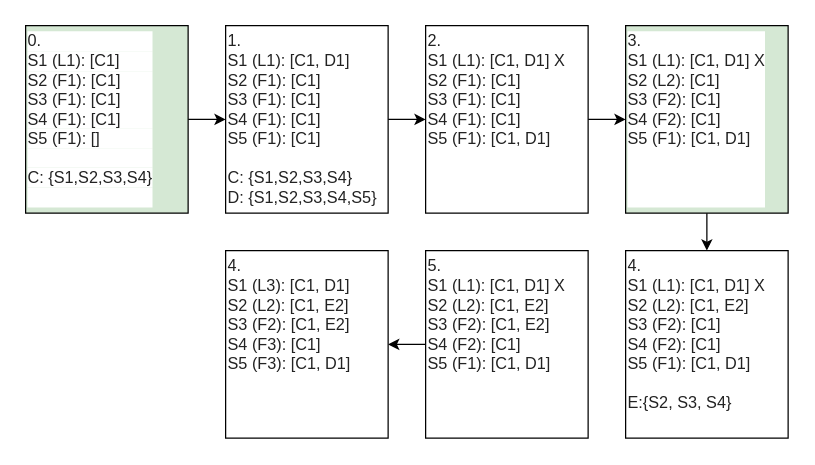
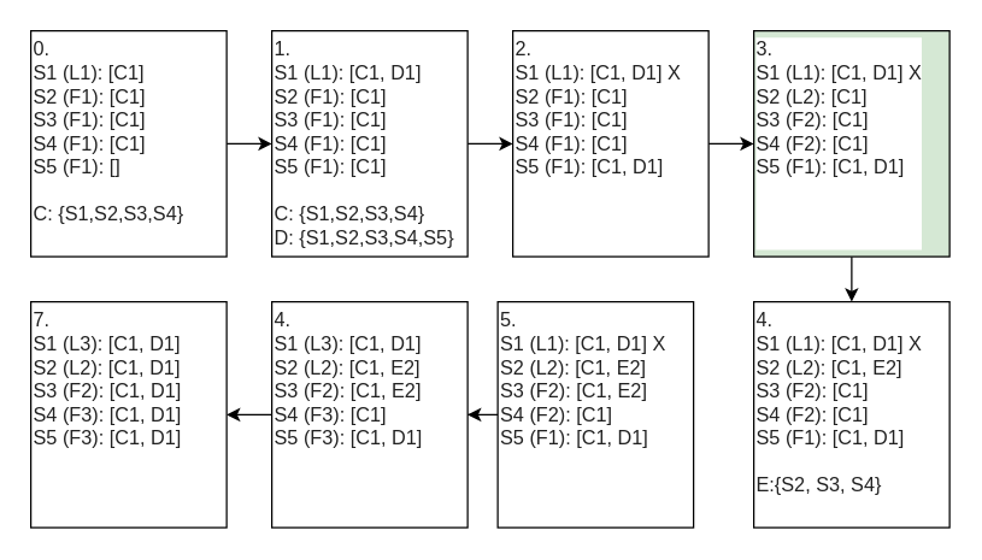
  <mxCell id="0" />
  <mxCell id="1" parent="0" />
  <mxCell id="2" style="edgeStyle=orthogonalEdgeStyle;rounded=0;orthogonalLoop=1;jettySize=auto;html=1;" parent="1" source="3" target="5" edge="1"><mxGeometry relative="1" as="geometry" /></mxCell>
- <mxCell id="3" value="&lt;div style=&quot;margin: 0px ; padding: 0px ; border: 0px ; color: rgb(34 , 34 , 34) ; font-family: &amp;#34;arial&amp;#34; , &amp;#34;helvetica&amp;#34; , sans-serif ; font-size: 13px ; white-space: normal ; background-color: rgb(255 , 255 , 255)&quot;&gt;0.&lt;/div&gt;&lt;div style=&quot;margin: 0px ; padding: 0px ; border: 0px ; color: rgb(34 , 34 , 34) ; font-family: &amp;#34;arial&amp;#34; , &amp;#34;helvetica&amp;#34; , sans-serif ; font-size: 13px ; white-space: normal ; background-color: rgb(255 , 255 , 255)&quot;&gt;S1 (L1): [C1]&lt;/div&gt;&lt;div style=&quot;margin: 0px ; padding: 0px ; border: 0px ; color: rgb(34 , 34 , 34) ; font-family: &amp;#34;arial&amp;#34; , &amp;#34;helvetica&amp;#34; , sans-serif ; font-size: 13px ; white-space: normal ; background-color: rgb(255 , 255 , 255)&quot;&gt;S2 (F1): [C1]&lt;/div&gt;&lt;div style=&quot;margin: 0px ; padding: 0px ; border: 0px ; color: rgb(34 , 34 , 34) ; font-family: &amp;#34;arial&amp;#34; , &amp;#34;helvetica&amp;#34; , sans-serif ; font-size: 13px ; white-space: normal ; background-color: rgb(255 , 255 , 255)&quot;&gt;S3 (F1): [C1]&lt;/div&gt;&lt;div style=&quot;margin: 0px ; padding: 0px ; border: 0px ; color: rgb(34 , 34 , 34) ; font-family: &amp;#34;arial&amp;#34; , &amp;#34;helvetica&amp;#34; , sans-serif ; font-size: 13px ; white-space: normal ; background-color: rgb(255 , 255 , 255)&quot;&gt;S4 (F1): [C1]&lt;/div&gt;&lt;div style=&quot;margin: 0px ; padding: 0px ; border: 0px ; color: rgb(34 , 34 , 34) ; font-family: &amp;#34;arial&amp;#34; , &amp;#34;helvetica&amp;#34; , sans-serif ; font-size: 13px ; white-space: normal ; background-color: rgb(255 , 255 , 255)&quot;&gt;S5 (F1): []&lt;/div&gt;&lt;div style=&quot;margin: 0px ; padding: 0px ; border: 0px ; color: rgb(34 , 34 , 34) ; font-family: &amp;#34;arial&amp;#34; , &amp;#34;helvetica&amp;#34; , sans-serif ; font-size: 13px ; white-space: normal ; background-color: rgb(255 , 255 , 255)&quot;&gt;&lt;br&gt;&lt;/div&gt;&lt;div style=&quot;margin: 0px ; padding: 0px ; border: 0px ; color: rgb(34 , 34 , 34) ; font-family: &amp;#34;arial&amp;#34; , &amp;#34;helvetica&amp;#34; , sans-serif ; font-size: 13px ; white-space: normal ; background-color: rgb(255 , 255 , 255)&quot;&gt;C: {S1,S2,S3,S4}&lt;/div&gt;&lt;div style=&quot;margin: 0px ; padding: 0px ; border: 0px ; color: rgb(34 , 34 , 34) ; font-family: &amp;#34;arial&amp;#34; , &amp;#34;helvetica&amp;#34; , sans-serif ; font-size: 13px ; white-space: normal ; background-color: rgb(255 , 255 , 255)&quot;&gt;&lt;br&gt;&lt;/div&gt;" style="rounded=0;whiteSpace=wrap;html=1;align=left;fillColor=#d5e8d4;" parent="1" vertex="1"><mxGeometry x="20" y="20" width="130" height="150" as="geometry" /></mxCell>
+ <mxCell id="3" value="&lt;div style=&quot;margin: 0px ; padding: 0px ; border: 0px ; color: rgb(34 , 34 , 34) ; font-family: &amp;#34;arial&amp;#34; , &amp;#34;helvetica&amp;#34; , sans-serif ; font-size: 13px ; white-space: normal ; background-color: rgb(255 , 255 , 255)&quot;&gt;0.&lt;/div&gt;&lt;div style=&quot;margin: 0px ; padding: 0px ; border: 0px ; color: rgb(34 , 34 , 34) ; font-family: &amp;#34;arial&amp;#34; , &amp;#34;helvetica&amp;#34; , sans-serif ; font-size: 13px ; white-space: normal ; background-color: rgb(255 , 255 , 255)&quot;&gt;S1 (L1): [C1]&lt;/div&gt;&lt;div style=&quot;margin: 0px ; padding: 0px ; border: 0px ; color: rgb(34 , 34 , 34) ; font-family: &amp;#34;arial&amp;#34; , &amp;#34;helvetica&amp;#34; , sans-serif ; font-size: 13px ; white-space: normal ; background-color: rgb(255 , 255 , 255)&quot;&gt;S2 (F1): [C1]&lt;/div&gt;&lt;div style=&quot;margin: 0px ; padding: 0px ; border: 0px ; color: rgb(34 , 34 , 34) ; font-family: &amp;#34;arial&amp;#34; , &amp;#34;helvetica&amp;#34; , sans-serif ; font-size: 13px ; white-space: normal ; background-color: rgb(255 , 255 , 255)&quot;&gt;S3 (F1): [C1]&lt;/div&gt;&lt;div style=&quot;margin: 0px ; padding: 0px ; border: 0px ; color: rgb(34 , 34 , 34) ; font-family: &amp;#34;arial&amp;#34; , &amp;#34;helvetica&amp;#34; , sans-serif ; font-size: 13px ; white-space: normal ; background-color: rgb(255 , 255 , 255)&quot;&gt;S4 (F1): [C1]&lt;/div&gt;&lt;div style=&quot;margin: 0px ; padding: 0px ; border: 0px ; color: rgb(34 , 34 , 34) ; font-family: &amp;#34;arial&amp;#34; , &amp;#34;helvetica&amp;#34; , sans-serif ; font-size: 13px ; white-space: normal ; background-color: rgb(255 , 255 , 255)&quot;&gt;S5 (F1): []&lt;/div&gt;&lt;div style=&quot;margin: 0px ; padding: 0px ; border: 0px ; color: rgb(34 , 34 , 34) ; font-family: &amp;#34;arial&amp;#34; , &amp;#34;helvetica&amp;#34; , sans-serif ; font-size: 13px ; white-space: normal ; background-color: rgb(255 , 255 , 255)&quot;&gt;&lt;br&gt;&lt;/div&gt;&lt;div style=&quot;margin: 0px ; padding: 0px ; border: 0px ; color: rgb(34 , 34 , 34) ; font-family: &amp;#34;arial&amp;#34; , &amp;#34;helvetica&amp;#34; , sans-serif ; font-size: 13px ; white-space: normal ; background-color: rgb(255 , 255 , 255)&quot;&gt;C: {S1,S2,S3,S4}&lt;/div&gt;&lt;div style=&quot;margin: 0px ; padding: 0px ; border: 0px ; color: rgb(34 , 34 , 34) ; font-family: &amp;#34;arial&amp;#34; , &amp;#34;helvetica&amp;#34; , sans-serif ; font-size: 13px ; white-space: normal ; background-color: rgb(255 , 255 , 255)&quot;&gt;&lt;br&gt;&lt;/div&gt;" style="rounded=0;whiteSpace=wrap;html=1;align=left;" parent="1" vertex="1"><mxGeometry x="20" y="20" width="130" height="150" as="geometry" /></mxCell>
  <mxCell id="4" style="edgeStyle=orthogonalEdgeStyle;rounded=0;orthogonalLoop=1;jettySize=auto;html=1;" parent="1" source="5" target="7" edge="1"><mxGeometry relative="1" as="geometry" /></mxCell>
  <mxCell id="5" value="&lt;div style=&quot;margin: 0px ; padding: 0px ; border: 0px ; color: rgb(34 , 34 , 34) ; font-family: &amp;#34;arial&amp;#34; , &amp;#34;helvetica&amp;#34; , sans-serif ; font-size: 13px ; white-space: normal ; background-color: rgb(255 , 255 , 255)&quot;&gt;&lt;div style=&quot;margin: 0px ; padding: 0px ; border: 0px&quot;&gt;1.&amp;nbsp;&lt;/div&gt;&lt;div style=&quot;margin: 0px ; padding: 0px ; border: 0px&quot;&gt;S1 (L1): [C1, D1]&lt;/div&gt;&lt;div style=&quot;margin: 0px ; padding: 0px ; border: 0px&quot;&gt;S2 (F1): [C1]&lt;/div&gt;&lt;div style=&quot;margin: 0px ; padding: 0px ; border: 0px&quot;&gt;S3 (F1): [C1]&lt;/div&gt;&lt;div style=&quot;margin: 0px ; padding: 0px ; border: 0px&quot;&gt;S4 (F1): [C1]&lt;/div&gt;&lt;div style=&quot;margin: 0px ; padding: 0px ; border: 0px&quot;&gt;S5 (F1): [C1]&lt;/div&gt;&lt;/div&gt;&lt;div style=&quot;margin: 0px ; padding: 0px ; border: 0px ; color: rgb(34 , 34 , 34) ; font-family: &amp;#34;arial&amp;#34; , &amp;#34;helvetica&amp;#34; , sans-serif ; font-size: 13px ; white-space: normal ; background-color: rgb(255 , 255 , 255)&quot;&gt;&lt;br&gt;&lt;/div&gt;&lt;div style=&quot;margin: 0px ; padding: 0px ; border: 0px ; color: rgb(34 , 34 , 34) ; font-family: &amp;#34;arial&amp;#34; , &amp;#34;helvetica&amp;#34; , sans-serif ; font-size: 13px ; white-space: normal ; background-color: rgb(255 , 255 , 255)&quot;&gt;C: {S1,S2,S3,S4}&lt;br&gt;&lt;/div&gt;&lt;div style=&quot;margin: 0px ; padding: 0px ; border: 0px ; color: rgb(34 , 34 , 34) ; font-family: &amp;#34;arial&amp;#34; , &amp;#34;helvetica&amp;#34; , sans-serif ; font-size: 13px ; white-space: normal ; background-color: rgb(255 , 255 , 255)&quot;&gt;D: {S1,S2,S3,S4,S5}&lt;/div&gt;" style="rounded=0;whiteSpace=wrap;html=1;align=left;" parent="1" vertex="1"><mxGeometry x="180" y="20" width="130" height="150" as="geometry" /></mxCell>
  <mxCell id="6" style="edgeStyle=orthogonalEdgeStyle;rounded=0;orthogonalLoop=1;jettySize=auto;html=1;" parent="1" source="7" target="9" edge="1"><mxGeometry relative="1" as="geometry" /></mxCell>
  <mxCell id="7" value="&lt;div style=&quot;margin: 0px ; padding: 0px ; border: 0px ; color: rgb(34 , 34 , 34) ; font-family: &amp;#34;arial&amp;#34; , &amp;#34;helvetica&amp;#34; , sans-serif ; font-size: 13px ; white-space: normal ; background-color: rgb(255 , 255 , 255)&quot;&gt;&lt;div style=&quot;margin: 0px ; padding: 0px ; border: 0px&quot;&gt;2.&amp;nbsp;&lt;/div&gt;&lt;div style=&quot;margin: 0px ; padding: 0px ; border: 0px&quot;&gt;&lt;div style=&quot;margin: 0px ; padding: 0px ; border: 0px ; font-family: &amp;#34;arial&amp;#34; , &amp;#34;helvetica&amp;#34; , sans-serif&quot;&gt;S1 (L1): [C1, D1] X&lt;/div&gt;&lt;div style=&quot;margin: 0px ; padding: 0px ; border: 0px ; font-family: &amp;#34;arial&amp;#34; , &amp;#34;helvetica&amp;#34; , sans-serif&quot;&gt;S2 (F1): [C1]&lt;/div&gt;&lt;div style=&quot;margin: 0px ; padding: 0px ; border: 0px ; font-family: &amp;#34;arial&amp;#34; , &amp;#34;helvetica&amp;#34; , sans-serif&quot;&gt;S3 (F1): [C1]&lt;/div&gt;&lt;div style=&quot;margin: 0px ; padding: 0px ; border: 0px ; font-family: &amp;#34;arial&amp;#34; , &amp;#34;helvetica&amp;#34; , sans-serif&quot;&gt;S4 (F1): [C1]&lt;/div&gt;&lt;div style=&quot;margin: 0px ; padding: 0px ; border: 0px ; font-family: &amp;#34;arial&amp;#34; , &amp;#34;helvetica&amp;#34; , sans-serif&quot;&gt;S5 (F1): [C1, D1]&lt;/div&gt;&lt;/div&gt;&lt;div style=&quot;margin: 0px ; padding: 0px ; border: 0px&quot;&gt;&lt;br&gt;&lt;/div&gt;&lt;div style=&quot;margin: 0px ; padding: 0px ; border: 0px&quot;&gt;&lt;br&gt;&lt;/div&gt;&lt;div style=&quot;margin: 0px ; padding: 0px ; border: 0px&quot;&gt;&lt;br&gt;&lt;/div&gt;&lt;/div&gt;" style="rounded=0;whiteSpace=wrap;html=1;align=left;" parent="1" vertex="1"><mxGeometry x="340" y="20" width="130" height="150" as="geometry" /></mxCell>
  <mxCell id="8" style="edgeStyle=orthogonalEdgeStyle;rounded=0;orthogonalLoop=1;jettySize=auto;html=1;" parent="1" source="9" target="10" edge="1"><mxGeometry relative="1" as="geometry" /></mxCell>
  <mxCell id="9" value="&lt;div style=&quot;margin: 0px ; padding: 0px ; border: 0px ; color: rgb(34 , 34 , 34) ; font-family: &amp;#34;arial&amp;#34; , &amp;#34;helvetica&amp;#34; , sans-serif ; font-size: 13px ; white-space: normal ; background-color: rgb(255 , 255 , 255)&quot;&gt;&lt;div style=&quot;margin: 0px ; padding: 0px ; border: 0px&quot;&gt;&lt;div style=&quot;margin: 0px ; padding: 0px ; border: 0px ; font-family: &amp;#34;arial&amp;#34; , &amp;#34;helvetica&amp;#34; , sans-serif&quot;&gt;3.&lt;/div&gt;&lt;div style=&quot;margin: 0px ; padding: 0px ; border: 0px ; font-family: &amp;#34;arial&amp;#34; , &amp;#34;helvetica&amp;#34; , sans-serif&quot;&gt;S1 (L1): [C1, D1] X&lt;/div&gt;&lt;div style=&quot;margin: 0px ; padding: 0px ; border: 0px ; font-family: &amp;#34;arial&amp;#34; , &amp;#34;helvetica&amp;#34; , sans-serif&quot;&gt;S2 (L2): [C1]&lt;/div&gt;&lt;div style=&quot;margin: 0px ; padding: 0px ; border: 0px ; font-family: &amp;#34;arial&amp;#34; , &amp;#34;helvetica&amp;#34; , sans-serif&quot;&gt;S3 (F2): [C1]&lt;/div&gt;&lt;div style=&quot;margin: 0px ; padding: 0px ; border: 0px ; font-family: &amp;#34;arial&amp;#34; , &amp;#34;helvetica&amp;#34; , sans-serif&quot;&gt;S4 (F2): [C1]&lt;/div&gt;&lt;div style=&quot;margin: 0px ; padding: 0px ; border: 0px ; font-family: &amp;#34;arial&amp;#34; , &amp;#34;helvetica&amp;#34; , sans-serif&quot;&gt;S5 (F1): [C1, D1]&lt;/div&gt;&lt;div style=&quot;margin: 0px ; padding: 0px ; border: 0px ; font-family: &amp;#34;arial&amp;#34; , &amp;#34;helvetica&amp;#34; , sans-serif&quot;&gt;&lt;br&gt;&lt;/div&gt;&lt;div style=&quot;margin: 0px ; padding: 0px ; border: 0px ; font-family: &amp;#34;arial&amp;#34; , &amp;#34;helvetica&amp;#34; , sans-serif&quot;&gt;&lt;br&gt;&lt;/div&gt;&lt;div style=&quot;margin: 0px ; padding: 0px ; border: 0px ; font-family: &amp;#34;arial&amp;#34; , &amp;#34;helvetica&amp;#34; , sans-serif&quot;&gt;&lt;br&gt;&lt;/div&gt;&lt;/div&gt;&lt;/div&gt;" style="rounded=0;whiteSpace=wrap;html=1;align=left;fillColor=#d5e8d4;" parent="1" vertex="1"><mxGeometry x="500" y="20" width="130" height="150" as="geometry" /></mxCell>
  <mxCell id="10" value="&lt;div style=&quot;margin: 0px ; padding: 0px ; border: 0px ; color: rgb(34 , 34 , 34) ; font-family: &amp;#34;arial&amp;#34; , &amp;#34;helvetica&amp;#34; , sans-serif ; font-size: 13px ; white-space: normal ; background-color: rgb(255 , 255 , 255)&quot;&gt;&lt;div style=&quot;margin: 0px ; padding: 0px ; border: 0px&quot;&gt;&lt;div style=&quot;margin: 0px ; padding: 0px ; border: 0px ; font-family: &amp;#34;arial&amp;#34; , &amp;#34;helvetica&amp;#34; , sans-serif&quot;&gt;&lt;div style=&quot;margin: 0px ; padding: 0px ; border: 0px&quot;&gt;4.&lt;/div&gt;&lt;div style=&quot;margin: 0px ; padding: 0px ; border: 0px&quot;&gt;S1 (L1): [C1, D1] X&lt;/div&gt;&lt;div style=&quot;margin: 0px ; padding: 0px ; border: 0px&quot;&gt;S2 (L2): [C1, E2]&lt;/div&gt;&lt;div style=&quot;margin: 0px ; padding: 0px ; border: 0px&quot;&gt;S3 (F2): [C1]&lt;/div&gt;&lt;div style=&quot;margin: 0px ; padding: 0px ; border: 0px&quot;&gt;S4 (F2): [C1]&lt;/div&gt;&lt;div style=&quot;margin: 0px ; padding: 0px ; border: 0px&quot;&gt;S5 (F1): [C1, D1]&lt;/div&gt;&lt;div style=&quot;margin: 0px ; padding: 0px ; border: 0px&quot;&gt;&lt;br&gt;&lt;/div&gt;&lt;div style=&quot;margin: 0px ; padding: 0px ; border: 0px&quot;&gt;E:{&lt;span style=&quot;font-family: &amp;#34;arial&amp;#34; , &amp;#34;helvetica&amp;#34; , sans-serif&quot;&gt;S2, S3, S4}&lt;/span&gt;&lt;/div&gt;&lt;div style=&quot;margin: 0px ; padding: 0px ; border: 0px&quot;&gt;&lt;span style=&quot;font-family: &amp;#34;arial&amp;#34; , &amp;#34;helvetica&amp;#34; , sans-serif&quot;&gt;&lt;br&gt;&lt;/span&gt;&lt;/div&gt;&lt;/div&gt;&lt;/div&gt;&lt;/div&gt;" style="rounded=0;whiteSpace=wrap;html=1;align=left;" parent="1" vertex="1"><mxGeometry x="500" y="200" width="130" height="150" as="geometry" /></mxCell>
  <mxCell id="11" style="edgeStyle=orthogonalEdgeStyle;rounded=0;orthogonalLoop=1;jettySize=auto;html=1;" parent="1" source="12" target="14" edge="1"><mxGeometry relative="1" as="geometry" /></mxCell>
- <mxCell id="12" value="&lt;div style=&quot;margin: 0px ; padding: 0px ; border: 0px ; color: rgb(34 , 34 , 34) ; font-family: &amp;#34;arial&amp;#34; , &amp;#34;helvetica&amp;#34; , sans-serif ; font-size: 13px ; white-space: normal ; background-color: rgb(255 , 255 , 255)&quot;&gt;&lt;div style=&quot;margin: 0px ; padding: 0px ; border: 0px&quot;&gt;&lt;div style=&quot;margin: 0px ; padding: 0px ; border: 0px ; font-family: &amp;#34;arial&amp;#34; , &amp;#34;helvetica&amp;#34; , sans-serif&quot;&gt;&lt;div style=&quot;margin: 0px ; padding: 0px ; border: 0px&quot;&gt;&lt;div style=&quot;margin: 0px ; padding: 0px ; border: 0px&quot;&gt;5.&lt;/div&gt;&lt;div style=&quot;margin: 0px ; padding: 0px ; border: 0px&quot;&gt;&lt;div style=&quot;margin: 0px ; padding: 0px ; border: 0px ; font-family: &amp;#34;arial&amp;#34; , &amp;#34;helvetica&amp;#34; , sans-serif&quot;&gt;&lt;div style=&quot;margin: 0px ; padding: 0px ; border: 0px ; font-family: &amp;#34;arial&amp;#34; , &amp;#34;helvetica&amp;#34; , sans-serif&quot;&gt;S1 (L1): [C1, D1] X&lt;/div&gt;&lt;div style=&quot;margin: 0px ; padding: 0px ; border: 0px ; font-family: &amp;#34;arial&amp;#34; , &amp;#34;helvetica&amp;#34; , sans-serif&quot;&gt;S2 (L2): [C1, E2]&lt;/div&gt;&lt;div style=&quot;margin: 0px ; padding: 0px ; border: 0px ; font-family: &amp;#34;arial&amp;#34; , &amp;#34;helvetica&amp;#34; , sans-serif&quot;&gt;S3 (F2): [C1, E2]&lt;/div&gt;&lt;div style=&quot;margin: 0px ; padding: 0px ; border: 0px ; font-family: &amp;#34;arial&amp;#34; , &amp;#34;helvetica&amp;#34; , sans-serif&quot;&gt;S4 (F2): [C1]&lt;/div&gt;&lt;div style=&quot;margin: 0px ; padding: 0px ; border: 0px ; font-family: &amp;#34;arial&amp;#34; , &amp;#34;helvetica&amp;#34; , sans-serif&quot;&gt;S5 (F1): [C1, D1]&lt;/div&gt;&lt;/div&gt;&lt;div style=&quot;margin: 0px ; padding: 0px ; border: 0px ; font-family: &amp;#34;arial&amp;#34; , &amp;#34;helvetica&amp;#34; , sans-serif&quot;&gt;&lt;br&gt;&lt;/div&gt;&lt;div style=&quot;margin: 0px ; padding: 0px ; border: 0px ; font-family: &amp;#34;arial&amp;#34; , &amp;#34;helvetica&amp;#34; , sans-serif&quot;&gt;&lt;br&gt;&lt;/div&gt;&lt;div style=&quot;margin: 0px ; padding: 0px ; border: 0px ; font-family: &amp;#34;arial&amp;#34; , &amp;#34;helvetica&amp;#34; , sans-serif&quot;&gt;&lt;br&gt;&lt;/div&gt;&lt;/div&gt;&lt;/div&gt;&lt;/div&gt;&lt;/div&gt;&lt;/div&gt;" style="rounded=0;whiteSpace=wrap;html=1;align=left;" parent="1" vertex="1"><mxGeometry x="340" y="200" width="130" height="150" as="geometry" /></mxCell>
+ <mxCell id="12" value="&lt;div style=&quot;margin: 0px ; padding: 0px ; border: 0px ; color: rgb(34 , 34 , 34) ; font-family: &amp;#34;arial&amp;#34; , &amp;#34;helvetica&amp;#34; , sans-serif ; font-size: 13px ; white-space: normal ; background-color: rgb(255 , 255 , 255)&quot;&gt;&lt;div style=&quot;margin: 0px ; padding: 0px ; border: 0px&quot;&gt;&lt;div style=&quot;margin: 0px ; padding: 0px ; border: 0px ; font-family: &amp;#34;arial&amp;#34; , &amp;#34;helvetica&amp;#34; , sans-serif&quot;&gt;&lt;div style=&quot;margin: 0px ; padding: 0px ; border: 0px&quot;&gt;&lt;div style=&quot;margin: 0px ; padding: 0px ; border: 0px&quot;&gt;5.&lt;/div&gt;&lt;div style=&quot;margin: 0px ; padding: 0px ; border: 0px&quot;&gt;&lt;div style=&quot;margin: 0px ; padding: 0px ; border: 0px ; font-family: &amp;#34;arial&amp;#34; , &amp;#34;helvetica&amp;#34; , sans-serif&quot;&gt;&lt;div style=&quot;margin: 0px ; padding: 0px ; border: 0px ; font-family: &amp;#34;arial&amp;#34; , &amp;#34;helvetica&amp;#34; , sans-serif&quot;&gt;S1 (L1): [C1, D1] X&lt;/div&gt;&lt;div style=&quot;margin: 0px ; padding: 0px ; border: 0px ; font-family: &amp;#34;arial&amp;#34; , &amp;#34;helvetica&amp;#34; , sans-serif&quot;&gt;S2 (L2): [C1, E2]&lt;/div&gt;&lt;div style=&quot;margin: 0px ; padding: 0px ; border: 0px ; font-family: &amp;#34;arial&amp;#34; , &amp;#34;helvetica&amp;#34; , sans-serif&quot;&gt;S3 (F2): [C1, E2]&lt;/div&gt;&lt;div style=&quot;margin: 0px ; padding: 0px ; border: 0px ; font-family: &amp;#34;arial&amp;#34; , &amp;#34;helvetica&amp;#34; , sans-serif&quot;&gt;S4 (F2): [C1]&lt;/div&gt;&lt;div style=&quot;margin: 0px ; padding: 0px ; border: 0px ; font-family: &amp;#34;arial&amp;#34; , &amp;#34;helvetica&amp;#34; , sans-serif&quot;&gt;S5 (F1): [C1, D1]&lt;/div&gt;&lt;/div&gt;&lt;div style=&quot;margin: 0px ; padding: 0px ; border: 0px ; font-family: &amp;#34;arial&amp;#34; , &amp;#34;helvetica&amp;#34; , sans-serif&quot;&gt;&lt;br&gt;&lt;/div&gt;&lt;div style=&quot;margin: 0px ; padding: 0px ; border: 0px ; font-family: &amp;#34;arial&amp;#34; , &amp;#34;helvetica&amp;#34; , sans-serif&quot;&gt;&lt;br&gt;&lt;/div&gt;&lt;div style=&quot;margin: 0px ; padding: 0px ; border: 0px ; font-family: &amp;#34;arial&amp;#34; , &amp;#34;helvetica&amp;#34; , sans-serif&quot;&gt;&lt;br&gt;&lt;/div&gt;&lt;/div&gt;&lt;/div&gt;&lt;/div&gt;&lt;/div&gt;&lt;/div&gt;" style="rounded=0;whiteSpace=wrap;html=1;align=left;" parent="1" vertex="1"><mxGeometry x="330" y="200" width="130" height="150" as="geometry" /></mxCell>
+ <mxCell id="13" style="edgeStyle=orthogonalEdgeStyle;rounded=0;orthogonalLoop=1;jettySize=auto;html=1;" parent="1" source="14" target="15" edge="1"><mxGeometry relative="1" as="geometry" /></mxCell>
  <mxCell id="14" value="&lt;div style=&quot;margin: 0px ; padding: 0px ; border: 0px ; color: rgb(34 , 34 , 34) ; font-family: &amp;#34;arial&amp;#34; , &amp;#34;helvetica&amp;#34; , sans-serif ; font-size: 13px ; white-space: normal ; background-color: rgb(255 , 255 , 255)&quot;&gt;&lt;div style=&quot;margin: 0px ; padding: 0px ; border: 0px&quot;&gt;&lt;div style=&quot;margin: 0px ; padding: 0px ; border: 0px ; font-family: &amp;#34;arial&amp;#34; , &amp;#34;helvetica&amp;#34; , sans-serif&quot;&gt;&lt;div style=&quot;margin: 0px ; padding: 0px ; border: 0px&quot;&gt;&lt;div style=&quot;margin: 0px ; padding: 0px ; border: 0px&quot;&gt;4.&lt;/div&gt;&lt;div style=&quot;margin: 0px ; padding: 0px ; border: 0px&quot;&gt;&lt;div style=&quot;margin: 0px ; padding: 0px ; border: 0px&quot;&gt;&lt;div style=&quot;margin: 0px ; padding: 0px ; border: 0px ; font-family: &amp;#34;arial&amp;#34; , &amp;#34;helvetica&amp;#34; , sans-serif&quot;&gt;S1 (L3): [C1, D1]&lt;/div&gt;&lt;div style=&quot;margin: 0px ; padding: 0px ; border: 0px ; font-family: &amp;#34;arial&amp;#34; , &amp;#34;helvetica&amp;#34; , sans-serif&quot;&gt;S2 (L2): [C1, E2]&lt;/div&gt;&lt;div style=&quot;margin: 0px ; padding: 0px ; border: 0px ; font-family: &amp;#34;arial&amp;#34; , &amp;#34;helvetica&amp;#34; , sans-serif&quot;&gt;S3 (F2): [C1, E2]&lt;/div&gt;&lt;div style=&quot;margin: 0px ; padding: 0px ; border: 0px ; font-family: &amp;#34;arial&amp;#34; , &amp;#34;helvetica&amp;#34; , sans-serif&quot;&gt;S4 (F3): [C1]&lt;/div&gt;&lt;div style=&quot;margin: 0px ; padding: 0px ; border: 0px ; font-family: &amp;#34;arial&amp;#34; , &amp;#34;helvetica&amp;#34; , sans-serif&quot;&gt;S5 (F3): [C1, D1]&lt;/div&gt;&lt;/div&gt;&lt;div style=&quot;margin: 0px ; padding: 0px ; border: 0px&quot;&gt;&lt;br&gt;&lt;/div&gt;&lt;div style=&quot;margin: 0px ; padding: 0px ; border: 0px&quot;&gt;&lt;br&gt;&lt;/div&gt;&lt;div style=&quot;margin: 0px ; padding: 0px ; border: 0px&quot;&gt;&lt;br&gt;&lt;/div&gt;&lt;/div&gt;&lt;/div&gt;&lt;/div&gt;&lt;/div&gt;&lt;/div&gt;" style="rounded=0;whiteSpace=wrap;html=1;align=left;" parent="1" vertex="1"><mxGeometry x="180" y="200" width="130" height="150" as="geometry" /></mxCell>
+ <mxCell id="15" value="&lt;div style=&quot;margin: 0px ; padding: 0px ; border: 0px ; color: rgb(34 , 34 , 34) ; font-family: &amp;#34;arial&amp;#34; , &amp;#34;helvetica&amp;#34; , sans-serif ; font-size: 13px ; white-space: normal ; background-color: rgb(255 , 255 , 255)&quot;&gt;&lt;div style=&quot;margin: 0px ; padding: 0px ; border: 0px&quot;&gt;&lt;div style=&quot;margin: 0px ; padding: 0px ; border: 0px ; font-family: &amp;#34;arial&amp;#34; , &amp;#34;helvetica&amp;#34; , sans-serif&quot;&gt;&lt;div style=&quot;margin: 0px ; padding: 0px ; border: 0px&quot;&gt;&lt;div style=&quot;margin: 0px ; padding: 0px ; border: 0px&quot;&gt;7.&lt;/div&gt;&lt;div style=&quot;margin: 0px ; padding: 0px ; border: 0px&quot;&gt;&lt;div style=&quot;margin: 0px ; padding: 0px ; border: 0px&quot;&gt;S1 (L3): [C1, D1]&lt;/div&gt;&lt;div style=&quot;margin: 0px ; padding: 0px ; border: 0px&quot;&gt;S2 (L2): [C1, D1]&lt;/div&gt;&lt;div style=&quot;margin: 0px ; padding: 0px ; border: 0px&quot;&gt;S3 (F2): [C1, D1]&lt;/div&gt;&lt;div style=&quot;margin: 0px ; padding: 0px ; border: 0px&quot;&gt;S4 (F3): [C1, D1]&lt;/div&gt;&lt;div style=&quot;margin: 0px ; padding: 0px ; border: 0px&quot;&gt;S5 (F3): [C1, D1]&lt;/div&gt;&lt;div style=&quot;margin: 0px ; padding: 0px ; border: 0px&quot;&gt;&lt;br&gt;&lt;/div&gt;&lt;div style=&quot;margin: 0px ; padding: 0px ; border: 0px&quot;&gt;&lt;br&gt;&lt;/div&gt;&lt;div style=&quot;margin: 0px ; padding: 0px ; border: 0px&quot;&gt;&lt;br&gt;&lt;/div&gt;&lt;/div&gt;&lt;/div&gt;&lt;/div&gt;&lt;/div&gt;&lt;/div&gt;" style="rounded=0;whiteSpace=wrap;html=1;align=left;" parent="1" vertex="1"><mxGeometry x="20" y="200" width="130" height="150" as="geometry" /></mxCell>
